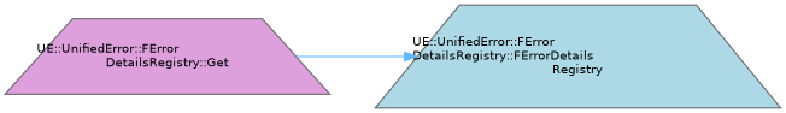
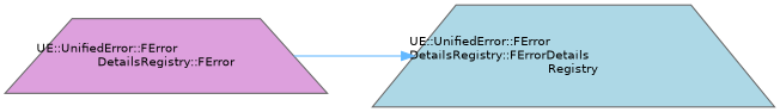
  digraph {
    rankdir=LR
    node [fontname=Helvetica fontsize=10 shape=trapezium style=filled]
-   n1 [color=gray40 fillcolor=plum fontcolor=black height=0.2 label="UE::UnifiedError::FError\lDetailsRegistry::Get" width=0.4]
+   n1 [color=gray40 fillcolor=plum fontcolor=black height=0.2 label="UE::UnifiedError::FError\lDetailsRegistry::FError" width=0.4]
    n2 [color=grey40 fillcolor=lightblue height=0.2 label="UE::UnifiedError::FError\lDetailsRegistry::FErrorDetails\lRegistry" width=0.4]
    n1 -> n2 [color=steelblue1 fontname=Helvetica fontsize=10 labelfontname=Helvetica labelfontsize=10 style=solid]
  }
